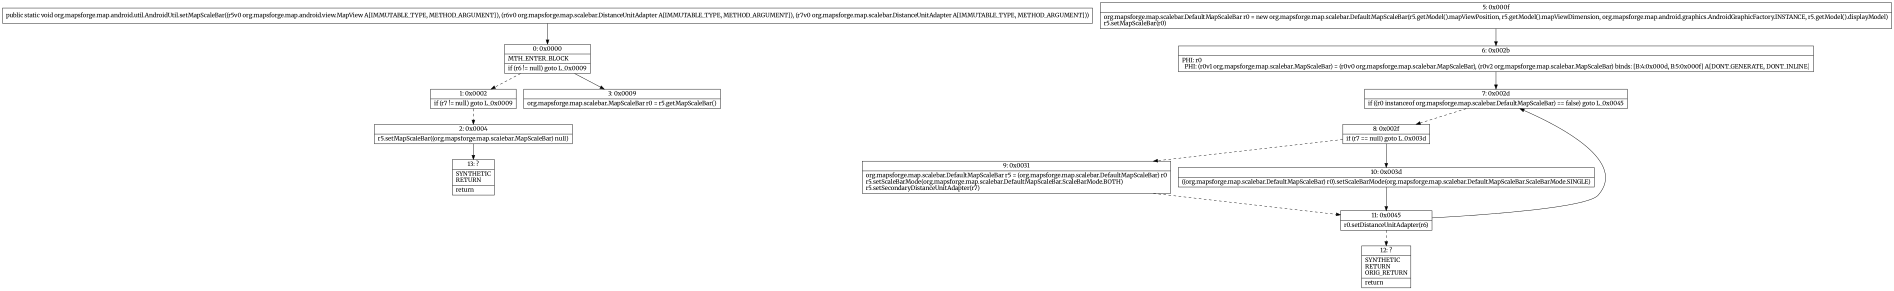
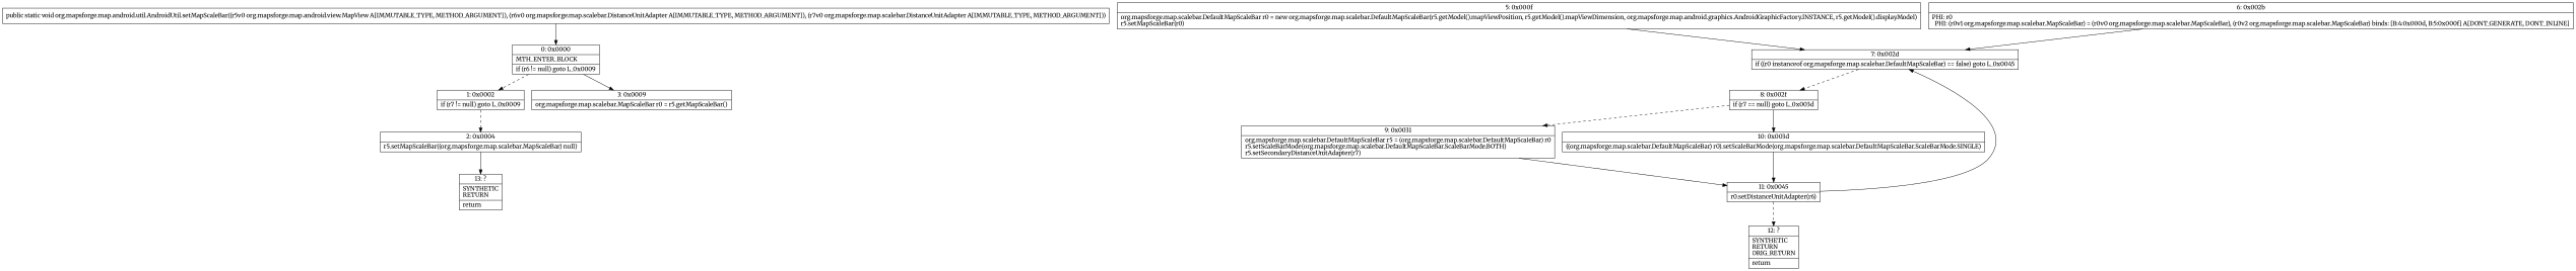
  digraph {
    fontname=Merriweather
    node [fontname=Merriweather shape=record]
    edge [fontname=Merriweather]
    n1 [label="{0\:\ 0x0000|MTH_ENTER_BLOCK\l|if (r6 != null) goto L_0x0009\l}"]
    n2 [label="{1\:\ 0x0002|if (r7 != null) goto L_0x0009\l}"]
    n3 [label="{3\:\ 0x0009|org.mapsforge.map.scalebar.MapScaleBar r0 = r5.getMapScaleBar()\l}"]
    n4 [label="{2\:\ 0x0004|r5.setMapScaleBar((org.mapsforge.map.scalebar.MapScaleBar) null)\l}"]
    n5 [label="{13\:\ ?|SYNTHETIC\lRETURN\l|return\l}"]
    n6 [label="{5\:\ 0x000f|org.mapsforge.map.scalebar.DefaultMapScaleBar r0 = new org.mapsforge.map.scalebar.DefaultMapScaleBar(r5.getModel().mapViewPosition, r5.getModel().mapViewDimension, org.mapsforge.map.android.graphics.AndroidGraphicFactory.INSTANCE, r5.getModel().displayModel)\lr5.setMapScaleBar(r0)\l}"]
    n7 [label="{6\:\ 0x002b|PHI: r0 \l  PHI: (r0v1 org.mapsforge.map.scalebar.MapScaleBar) = (r0v0 org.mapsforge.map.scalebar.MapScaleBar), (r0v2 org.mapsforge.map.scalebar.MapScaleBar) binds: [B:4:0x000d, B:5:0x000f] A[DONT_GENERATE, DONT_INLINE]\l}"]
    n8 [label="{7\:\ 0x002d|if ((r0 instanceof org.mapsforge.map.scalebar.DefaultMapScaleBar) == false) goto L_0x0045\l}"]
    n9 [label="{8\:\ 0x002f|if (r7 == null) goto L_0x003d\l}"]
    n10 [label="{9\:\ 0x0031|org.mapsforge.map.scalebar.DefaultMapScaleBar r5 = (org.mapsforge.map.scalebar.DefaultMapScaleBar) r0\lr5.setScaleBarMode(org.mapsforge.map.scalebar.DefaultMapScaleBar.ScaleBarMode.BOTH)\lr5.setSecondaryDistanceUnitAdapter(r7)\l}"]
    n11 [label="{10\:\ 0x003d|((org.mapsforge.map.scalebar.DefaultMapScaleBar) r0).setScaleBarMode(org.mapsforge.map.scalebar.DefaultMapScaleBar.ScaleBarMode.SINGLE)\l}"]
    n12 [label="{11\:\ 0x0045|r0.setDistanceUnitAdapter(r6)\l}"]
    n13 [label="{12\:\ ?|SYNTHETIC\lRETURN\lORIG_RETURN\l|return\l}"]
    n14 [label="{public static void org.mapsforge.map.android.util.AndroidUtil.setMapScaleBar((r5v0 org.mapsforge.map.android.view.MapView A[IMMUTABLE_TYPE, METHOD_ARGUMENT]), (r6v0 org.mapsforge.map.scalebar.DistanceUnitAdapter A[IMMUTABLE_TYPE, METHOD_ARGUMENT]), (r7v0 org.mapsforge.map.scalebar.DistanceUnitAdapter A[IMMUTABLE_TYPE, METHOD_ARGUMENT])) }"]
    n1 -> n2 [style=dashed]
    n1 -> n3
    n2 -> n4 [style=dashed]
    n4 -> n5
-   n6 -> n7
+   n6 -> n8
    n7 -> n8
    n8 -> n9 [style=dashed]
    n9 -> n10 [style=dashed]
    n9 -> n11
-   n10 -> n12 [style=dashed]
+   n10 -> n12
    n11 -> n12
    n12 -> n8
    n12 -> n13 [style=dashed]
    n14 -> n1
  }
